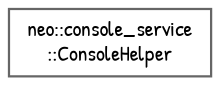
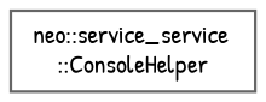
  digraph {
    rankdir=LR
    fontname="Patrick Hand"
-   n1 [color=grey40 fillcolor=white fontname="Patrick Hand" fontsize=10 height=0.2 label="neo::console_service\l::ConsoleHelper" shape=box style=filled width=0.4]
+   n1 [color=grey40 fillcolor=white fontname="Patrick Hand" fontsize=10 height=0.2 label="neo::service_service\l::ConsoleHelper" shape=box style=filled width=0.4]
  }
